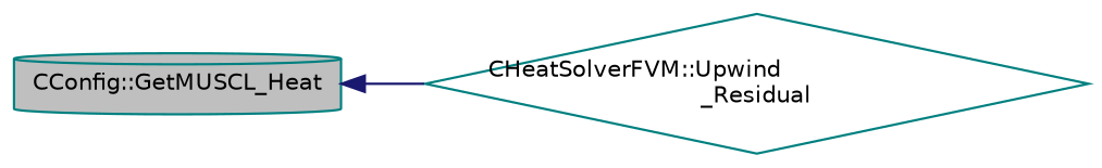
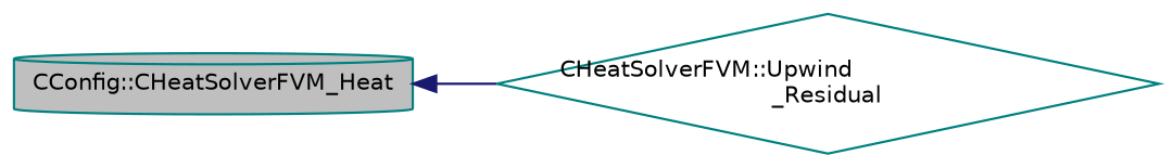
  digraph {
    rankdir=LR
    node [color=teal fontname=Helvetica fontsize=10 style=filled]
-   n1 [fillcolor=grey75 fontcolor=black height=0.2 label="CConfig::GetMUSCL_Heat" shape=cylinder width=0.4]
+   n1 [fillcolor=grey75 fontcolor=black height=0.2 label="CConfig::CHeatSolverFVM_Heat" shape=cylinder width=0.4]
    n2 [fillcolor=white height=0.2 label="CHeatSolverFVM::Upwind\l_Residual" shape=diamond width=0.4]
    n1 -> n2 [color=midnightblue dir=back fontname=Helvetica fontsize=10 labelfontname=Helvetica labelfontsize=10 style=solid]
  }
